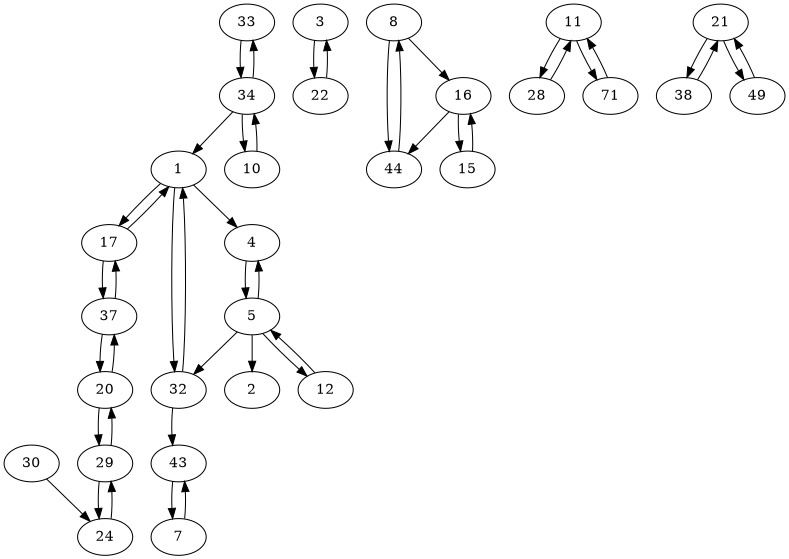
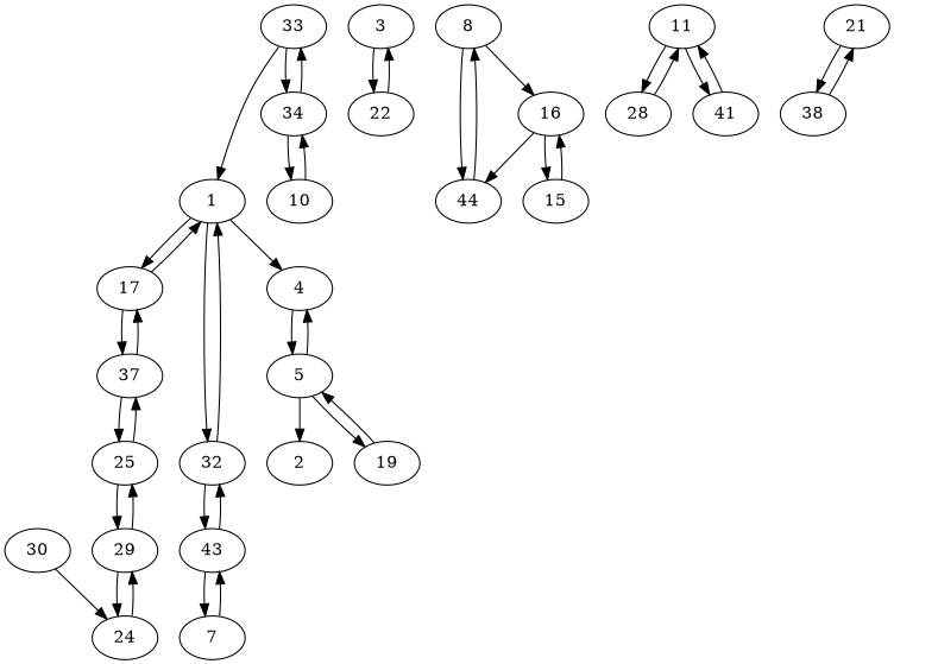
  digraph {
    1
    17
    32
    4
    37
    43
    33
    34
-   20
+   20 [label=25]
    7
    10
    5
    2
-   19 [label=12]
+   19
    3
    22
    8
    44
    16
    15
    11
    28
-   41 [label=71]
+   41
    29
    24
    21
    38
-   49
    30
    1 -> 17
    1 -> 32
    1 -> 4
    17 -> 1
    17 -> 37
    32 -> 1
    32 -> 43
    4 -> 5
    37 -> 17
    37 -> 20
-   5 -> 32
+   43 -> 32
    43 -> 7
-   34 -> 1
+   33 -> 1
    33 -> 34
    34 -> 33
    34 -> 10
    20 -> 37
    20 -> 29
    7 -> 43
    10 -> 34
    5 -> 4
    5 -> 2
    5 -> 19
    19 -> 5
    3 -> 22
    22 -> 3
    8 -> 44
    8 -> 16
    44 -> 8
    16 -> 44
    16 -> 15
    15 -> 16
    11 -> 28
    11 -> 41
    28 -> 11
    41 -> 11
    29 -> 20
    29 -> 24
    24 -> 29
    21 -> 38
-   21 -> 49
    38 -> 21
-   49 -> 21
    30 -> 24
  }
